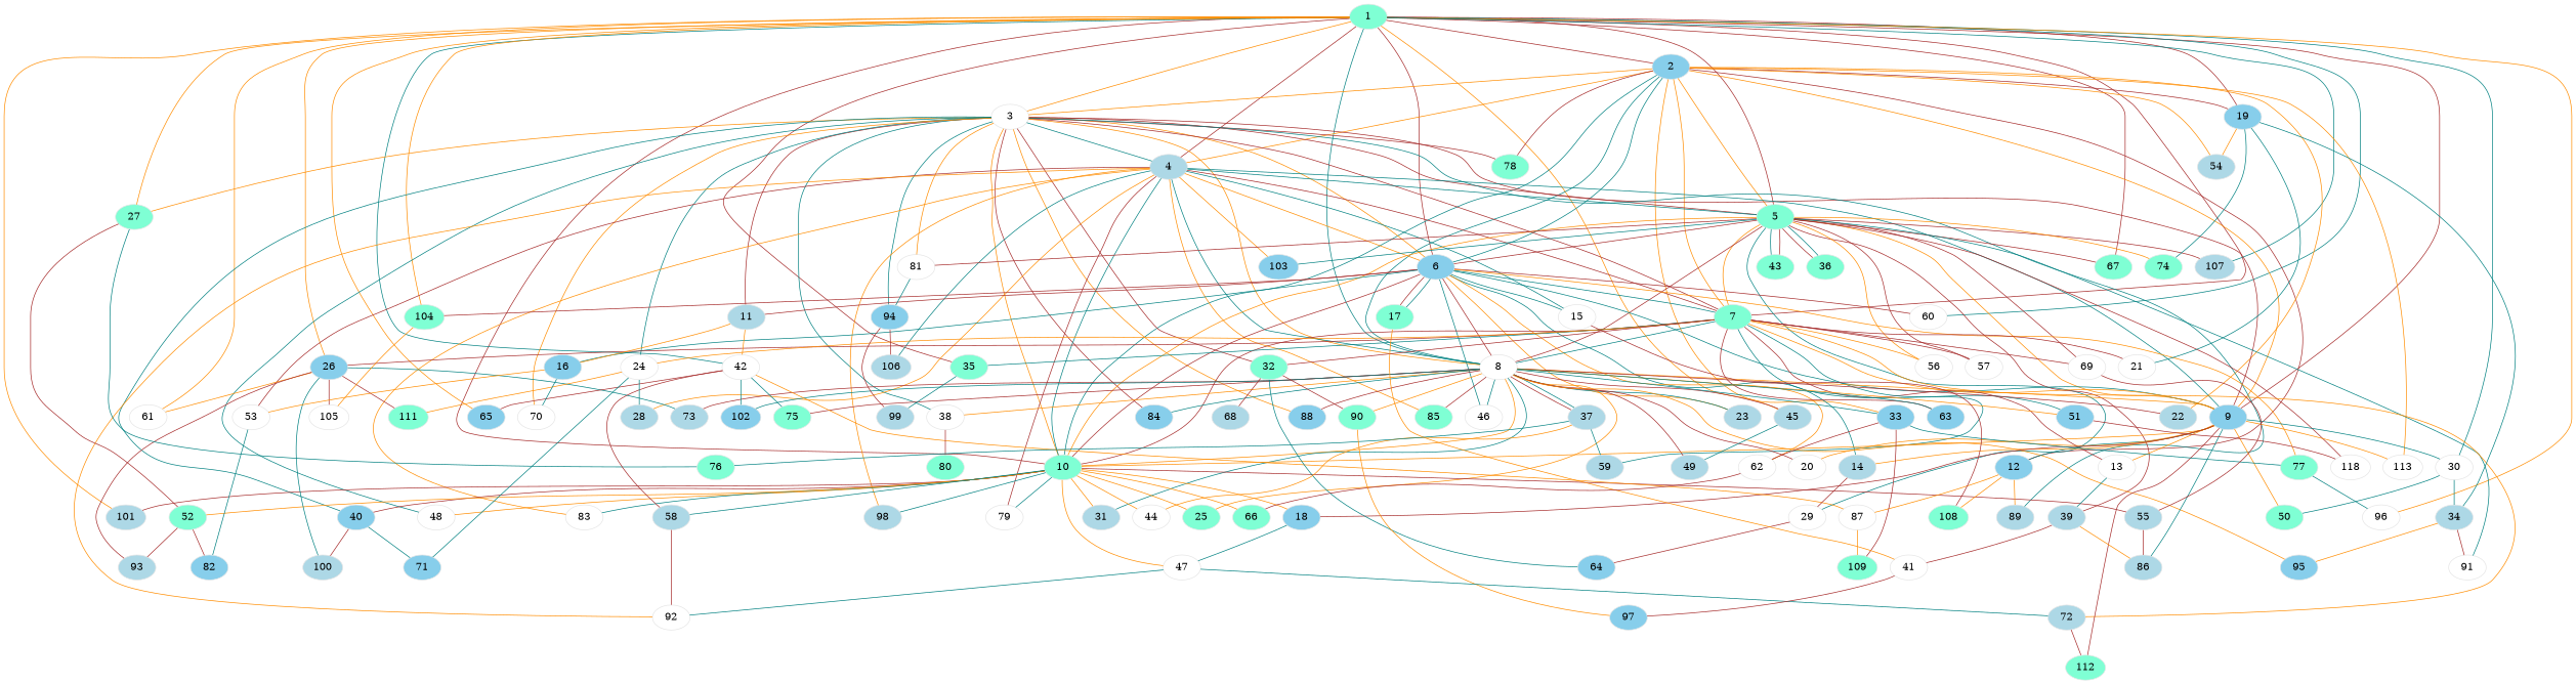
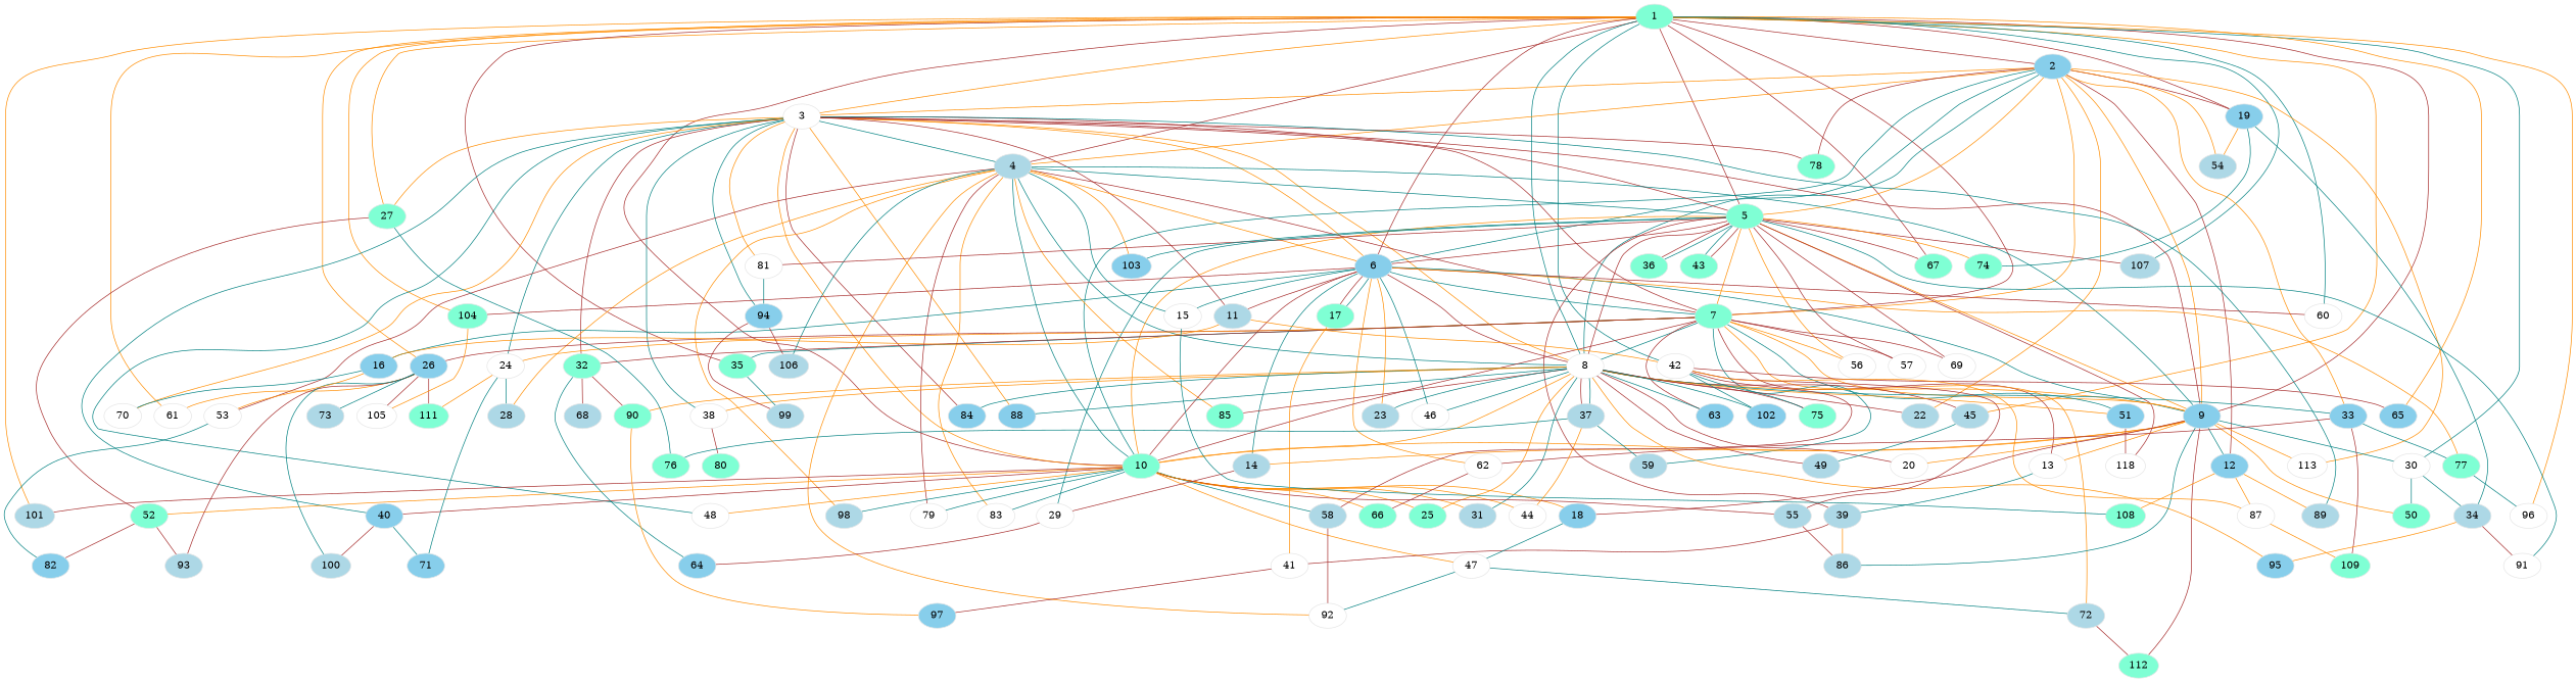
  graph {
    fontname="DejaVu Serif"
    node [color=gray90 fillcolor=white fontname="DejaVu Serif" style=filled]
    edge [color=brown fontname="DejaVu Serif"]
    1 [fillcolor=aquamarine]
    2 [fillcolor=skyblue]
    3
    4 [fillcolor=lightblue]
    5 [fillcolor=aquamarine]
    6 [fillcolor=skyblue]
    7 [fillcolor=aquamarine]
    8
    9 [fillcolor=skyblue]
    10 [fillcolor=aquamarine]
    19 [fillcolor=skyblue]
    26 [fillcolor=skyblue]
    27 [fillcolor=aquamarine]
    30
    35 [fillcolor=aquamarine]
    42
    45 [fillcolor=lightblue]
    60
    61
    65 [fillcolor=skyblue]
    67 [fillcolor=aquamarine]
    96
    101 [fillcolor=lightblue]
    104 [fillcolor=aquamarine]
    107 [fillcolor=lightblue]
    12 [fillcolor=skyblue]
    22 [fillcolor=lightblue]
    33 [fillcolor=skyblue]
    54 [fillcolor=lightblue]
    78 [fillcolor=aquamarine]
    113
    11 [fillcolor=lightblue]
    24
    32 [fillcolor=aquamarine]
    38
    40 [fillcolor=skyblue]
    48
    70
    81
    84 [fillcolor=skyblue]
    88 [fillcolor=skyblue]
    89 [fillcolor=lightblue]
    94 [fillcolor=skyblue]
    15
    28 [fillcolor=lightblue]
    53
    79
    83
    85 [fillcolor=aquamarine]
    92
    98 [fillcolor=lightblue]
    103 [fillcolor=skyblue]
    106 [fillcolor=lightblue]
    29
    36 [fillcolor=aquamarine]
    39 [fillcolor=lightblue]
    43 [fillcolor=aquamarine]
    56
    57
    69
    74 [fillcolor=aquamarine]
    91
    n63 [label=118]
    14 [fillcolor=lightblue]
    16 [fillcolor=skyblue]
    17 [fillcolor=aquamarine]
    23 [fillcolor=lightblue]
    46
    62
    77 [fillcolor=aquamarine]
    13
-   21
    51 [fillcolor=skyblue]
    59 [fillcolor=lightblue]
    63 [fillcolor=skyblue]
    72 [fillcolor=lightblue]
    20
    25 [fillcolor=aquamarine]
    31 [fillcolor=lightblue]
    37 [fillcolor=lightblue]
    49 [fillcolor=lightblue]
    73 [fillcolor=lightblue]
    75 [fillcolor=aquamarine]
    90 [fillcolor=aquamarine]
    95 [fillcolor=skyblue]
    102 [fillcolor=skyblue]
    18 [fillcolor=skyblue]
    50 [fillcolor=aquamarine]
    86 [fillcolor=lightblue]
    112 [fillcolor=aquamarine]
    44
    47
    52 [fillcolor=aquamarine]
    55 [fillcolor=lightblue]
    58 [fillcolor=lightblue]
    66 [fillcolor=aquamarine]
    34 [fillcolor=lightblue]
    111 [fillcolor=aquamarine]
    93 [fillcolor=lightblue]
    100 [fillcolor=lightblue]
    105
    76 [fillcolor=aquamarine]
    99 [fillcolor=lightblue]
    87
    108 [fillcolor=aquamarine]
    109 [fillcolor=aquamarine]
    71 [fillcolor=skyblue]
    64 [fillcolor=skyblue]
    68 [fillcolor=lightblue]
    80 [fillcolor=aquamarine]
    82 [fillcolor=skyblue]
    41
    97 [fillcolor=skyblue]
    1 -- 2
    1 -- 3 [color=darkorange]
    1 -- 4
    1 -- 5
    1 -- 6
    1 -- 7
    1 -- 8 [color=teal]
    1 -- 9
    1 -- 10
    1 -- 19
    1 -- 26 [color=darkorange]
    1 -- 27 [color=darkorange]
    1 -- 30 [color=teal]
    1 -- 35
    1 -- 42 [color=teal]
    1 -- 45 [color=darkorange]
    1 -- 60 [color=teal]
    1 -- 61 [color=darkorange]
    1 -- 65 [color=darkorange]
    1 -- 67
    1 -- 96 [color=darkorange]
    1 -- 101 [color=darkorange]
    1 -- 104 [color=darkorange]
    1 -- 107 [color=teal]
    2 -- 3 [color=darkorange]
    2 -- 4 [color=darkorange]
    2 -- 5 [color=darkorange]
    2 -- 6 [color=teal]
    2 -- 7 [color=darkorange]
    2 -- 8 [color=teal]
    2 -- 9 [color=darkorange]
    2 -- 10 [color=teal]
    2 -- 19
    2 -- 12
    2 -- 22 [color=darkorange]
    2 -- 33 [color=darkorange]
    2 -- 54 [color=darkorange]
    2 -- 78
    2 -- 113 [color=darkorange]
    3 -- 4 [color=teal]
    3 -- 5
    3 -- 6 [color=darkorange]
    3 -- 7
    3 -- 8 [color=darkorange]
    3 -- 9
    3 -- 10 [color=darkorange]
    3 -- 27 [color=darkorange]
    3 -- 78
    3 -- 11
    3 -- 24 [color=teal]
    3 -- 32
    3 -- 38 [color=teal]
    3 -- 40 [color=teal]
    3 -- 48 [color=teal]
    3 -- 70 [color=darkorange]
    3 -- 81 [color=darkorange]
    3 -- 84
    3 -- 88 [color=darkorange]
    3 -- 89 [color=teal]
    3 -- 94 [color=teal]
    4 -- 5 [color=teal]
    4 -- 6 [color=darkorange]
    4 -- 7
    4 -- 8 [color=teal]
    4 -- 9 [color=teal]
    4 -- 10 [color=teal]
    4 -- 15 [color=teal]
    4 -- 28 [color=darkorange]
    4 -- 53
    4 -- 79
    4 -- 83 [color=darkorange]
    4 -- 85 [color=darkorange]
    4 -- 92 [color=darkorange]
    4 -- 98 [color=darkorange]
    4 -- 103 [color=darkorange]
    4 -- 106 [color=teal]
    5 -- 6
    5 -- 7 [color=darkorange]
    5 -- 8
    5 -- 9 [color=darkorange]
    5 -- 10 [color=darkorange]
    5 -- 67
    5 -- 107
    5 -- 81
    5 -- 103 [color=teal]
    5 -- 29 [color=teal]
    5 -- 36
    5 -- 36 [color=teal]
    5 -- 39
    5 -- 43 [color=teal]
    5 -- 43
    5 -- 56 [color=darkorange]
    5 -- 57
    5 -- 69
    5 -- 74 [color=darkorange]
    5 -- 91 [color=teal]
    5 -- n63
    6 -- 7 [color=teal]
    6 -- 8
    6 -- 9 [color=teal]
    6 -- 10
    6 -- 60
    6 -- 104
    6 -- 11
    6 -- 15 [color=teal]
    6 -- 14 [color=teal]
    6 -- 16 [color=teal]
    6 -- 17
    6 -- 17 [color=teal]
    6 -- 23 [color=darkorange]
    6 -- 46 [color=teal]
    6 -- 62 [color=darkorange]
    6 -- 77 [color=darkorange]
    7 -- 8 [color=teal]
    7 -- 9 [color=darkorange]
    7 -- 10
    7 -- 26
    7 -- 35 [color=teal]
    7 -- 24 [color=darkorange]
    7 -- 32
    7 -- 56 [color=darkorange]
    7 -- 57
    7 -- 69
    7 -- 13
-   7 -- 21
    7 -- 51 [color=teal]
    7 -- 59 [color=teal]
    7 -- 63
    7 -- 72 [color=darkorange]
    8 -- 9 [color=darkorange]
    8 -- 10 [color=darkorange]
    8 -- 45
    8 -- 22
    8 -- 33 [color=teal]
    8 -- 38 [color=darkorange]
    8 -- 84 [color=teal]
-   8 -- 88
+   8 -- 88 [color=teal]
    8 -- 85
    8 -- 23 [color=teal]
    8 -- 46 [color=teal]
    8 -- 51 [color=darkorange]
    8 -- 63 [color=teal]
    8 -- 20
    8 -- 25 [color=darkorange]
    8 -- 31 [color=teal]
    8 -- 37
    8 -- 37 [color=teal]
    8 -- 49
-   8 -- 73
    8 -- 75
    8 -- 90 [color=darkorange]
    8 -- 95 [color=darkorange]
    8 -- 102 [color=teal]
    9 -- 10 [color=darkorange]
    9 -- 30 [color=teal]
    9 -- 12 [color=teal]
    9 -- 113 [color=darkorange]
    9 -- 14 [color=darkorange]
    9 -- 13 [color=darkorange]
    9 -- 20 [color=darkorange]
    9 -- 18
    9 -- 50 [color=darkorange]
    9 -- 86 [color=teal]
    9 -- 112
    10 -- 101
    10 -- 40
    10 -- 48 [color=darkorange]
    10 -- 79 [color=teal]
    10 -- 83 [color=teal]
    10 -- 98 [color=teal]
    10 -- 25 [color=darkorange]
    10 -- 31 [color=darkorange]
    10 -- 18 [color=darkorange]
    10 -- 44 [color=darkorange]
    10 -- 47 [color=darkorange]
    10 -- 52 [color=darkorange]
    10 -- 55
    10 -- 58 [color=teal]
    10 -- 66 [color=darkorange]
    19 -- 54 [color=darkorange]
    19 -- 74 [color=teal]
-   19 -- 21 [color=teal]
    19 -- 34 [color=teal]
    26 -- 61 [color=darkorange]
    26 -- 73 [color=teal]
    26 -- 111
    26 -- 93
    26 -- 100 [color=teal]
    26 -- 105
    27 -- 52
    27 -- 76 [color=teal]
    30 -- 50 [color=teal]
    30 -- 34 [color=teal]
    35 -- 99 [color=teal]
    42 -- 65
    42 -- 75 [color=teal]
    42 -- 102 [color=teal]
-   69 -- 55
+   42 -- 55
    42 -- 58
    42 -- 87 [color=darkorange]
    45 -- 49 [color=teal]
    104 -- 105 [color=darkorange]
    12 -- 89 [color=darkorange]
    12 -- 87 [color=darkorange]
    12 -- 108 [color=darkorange]
    33 -- 62
    33 -- 77 [color=teal]
    33 -- 109
    11 -- 42 [color=darkorange]
    11 -- 16 [color=darkorange]
    24 -- 28 [color=teal]
    24 -- 111 [color=darkorange]
    24 -- 71 [color=teal]
    32 -- 90
    32 -- 64 [color=teal]
    32 -- 68
    38 -- 80
    40 -- 100
    40 -- 71 [color=teal]
    81 -- 94 [color=teal]
    94 -- 106
    94 -- 99
-   15 -- 108
+   15 -- 108 [color=teal]
    53 -- 82 [color=teal]
    29 -- 64
    39 -- 86 [color=darkorange]
    39 -- 41
    14 -- 29
    16 -- 70 [color=teal]
    16 -- 53 [color=darkorange]
    17 -- 41 [color=darkorange]
    62 -- 66
    77 -- 96 [color=teal]
    13 -- 39 [color=teal]
    51 -- n63
    72 -- 112
    37 -- 59 [color=teal]
    37 -- 44 [color=darkorange]
    37 -- 76 [color=teal]
    90 -- 97 [color=darkorange]
    18 -- 47 [color=teal]
    47 -- 92 [color=teal]
    47 -- 72 [color=teal]
    52 -- 93
    52 -- 82
    55 -- 86
    58 -- 92
    34 -- 91
    34 -- 95 [color=darkorange]
    87 -- 109 [color=darkorange]
    41 -- 97
  }
